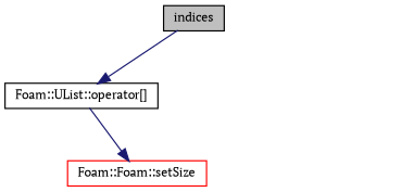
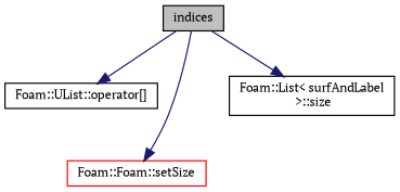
  digraph {
    fontname="PT Serif"
    rankdir=TB
    node [color=black fontname="PT Serif" fontsize=10 shape=record]
    edge [color=midnightblue fontname="PT Serif" fontsize=10 labelfontname=Helvetica labelfontsize=10 style=solid]
    n1 [fillcolor=grey75 fontcolor=black height=0.2 label=indices style=filled width=0.4]
    n2 [height=0.2 label="Foam::UList::operator[]" width=0.4]
    n3 [color=red height=0.2 label="Foam::Foam::setSize" width=0.4]
+   n4 [height=0.2 label="Foam::List\< surfAndLabel\l \>::size" width=0.4]
    n1 -> n2
-   n2 -> n3
+   n1 -> n3
+   n1 -> n4
  }
